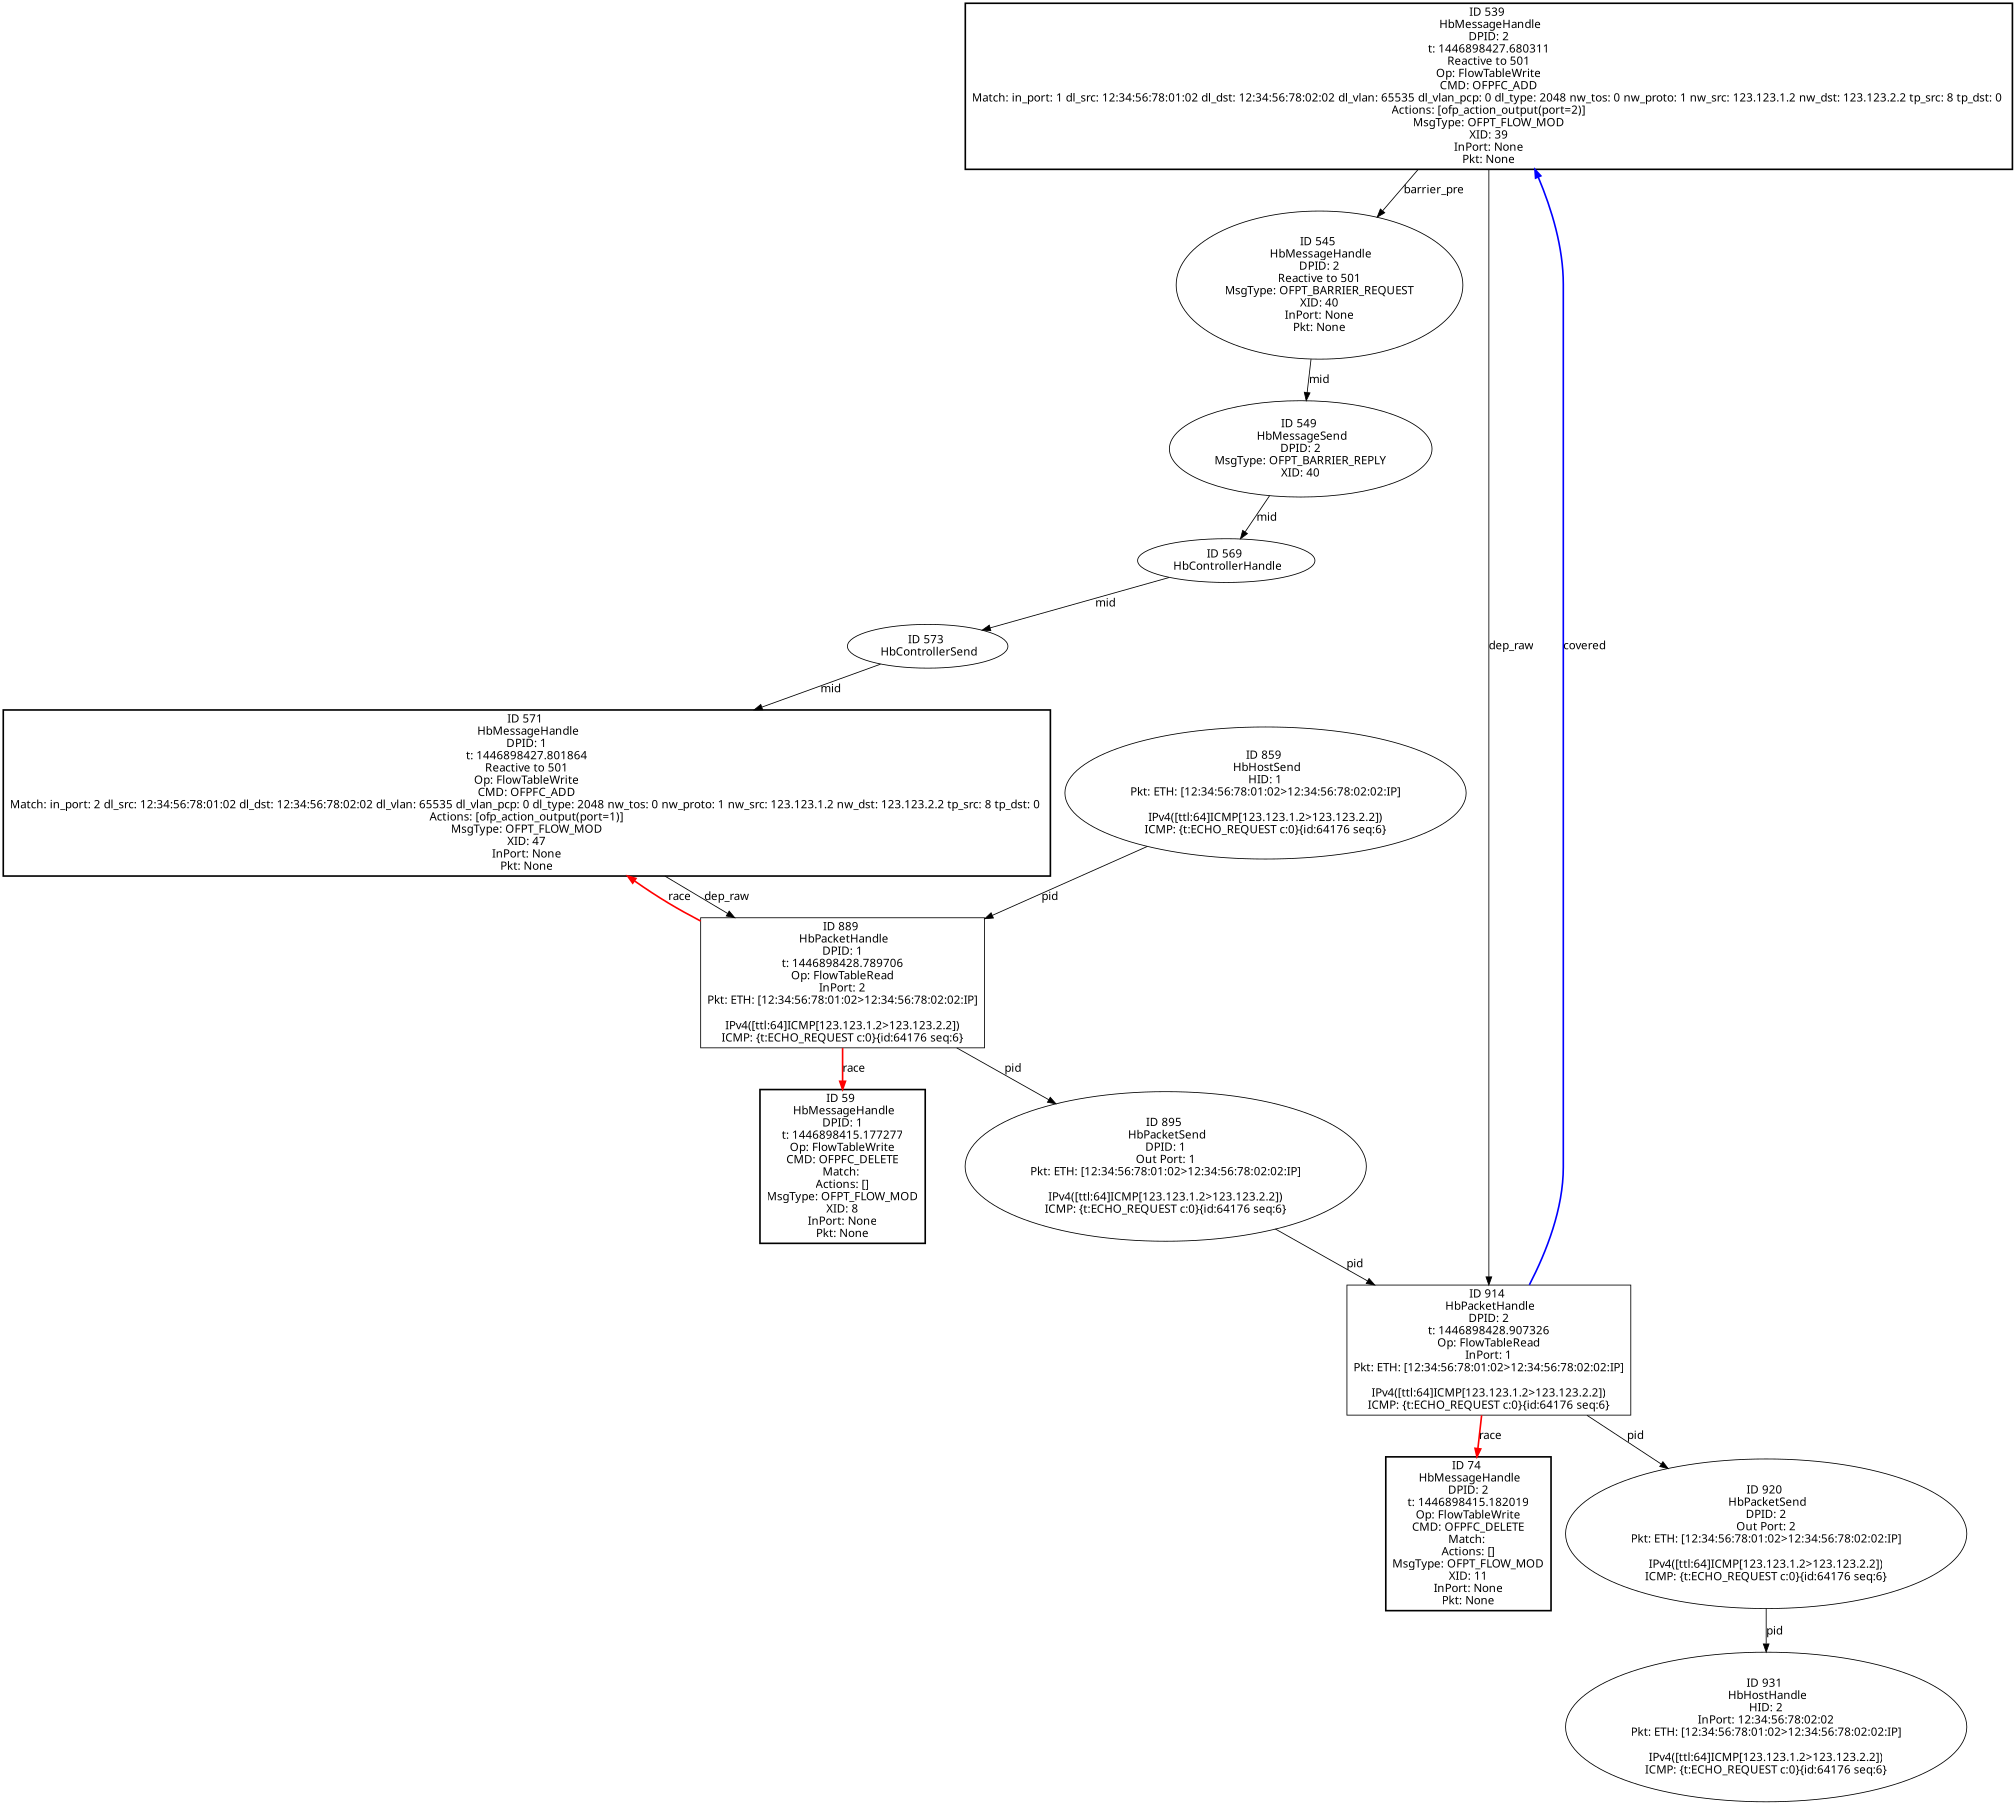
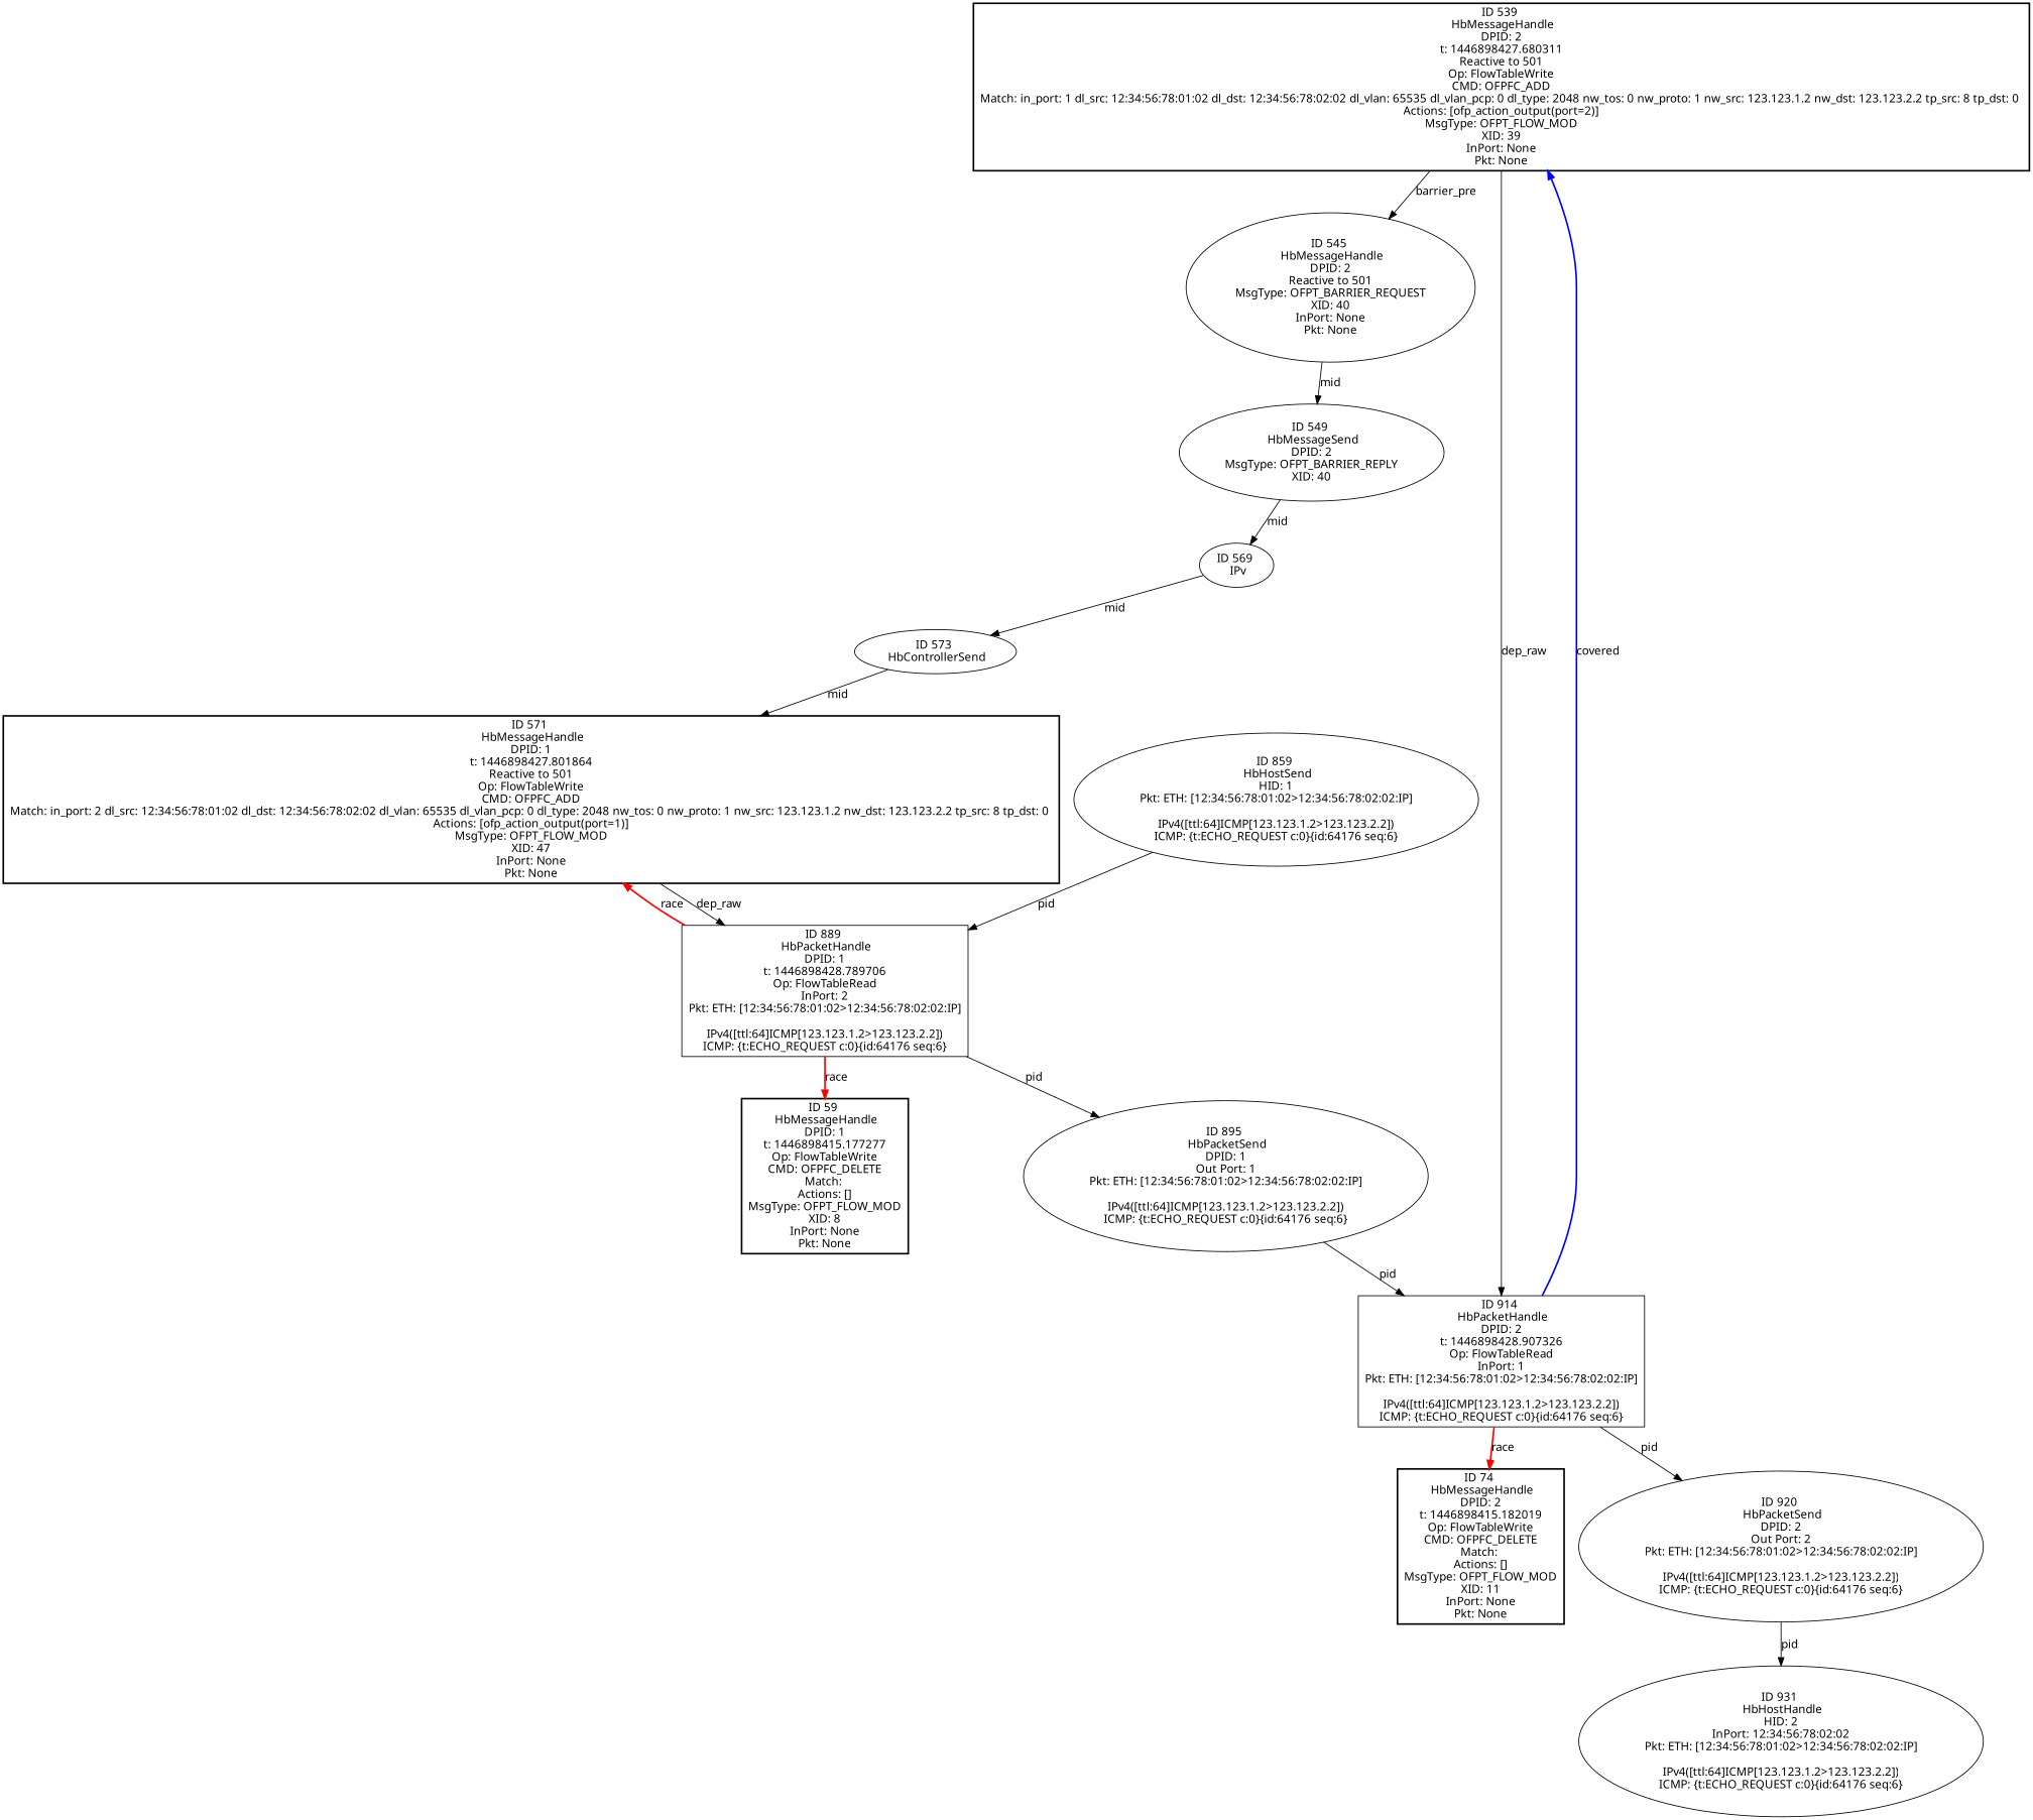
  strict digraph {
    fontname="Noto Sans"
    node [shape=oval fontname="Noto Sans"]
    edge [rel=pid fontname="Noto Sans"]
    n1 [cmd_type="Reactive to 501" event="hb_events.HbMessageHandle object at 0x1116503d0" label="ID 539 \n HbMessageHandle\nDPID: 2\nt: 1446898427.680311\nReactive to 501\nOp: FlowTableWrite\nCMD: OFPFC_ADD\nMatch: in_port: 1 dl_src: 12:34:56:78:01:02 dl_dst: 12:34:56:78:02:02 dl_vlan: 65535 dl_vlan_pcp: 0 dl_type: 2048 nw_tos: 0 nw_proto: 1 nw_src: 123.123.1.2 nw_dst: 123.123.2.2 tp_src: 8 tp_dst: 0 \nActions: [ofp_action_output(port=2)]\nMsgType: OFPT_FLOW_MOD\nXID: 39\nInPort: None\nPkt: None" shape=box style=bold]
    n2 [cmd_type="Reactive to 501" event="hb_events.HbMessageHandle object at 0x111650590" label="ID 545 \n HbMessageHandle\nDPID: 2\nReactive to 501\nMsgType: OFPT_BARRIER_REQUEST\nXID: 40\nInPort: None\nPkt: None"]
    n3 [event="hb_events.HbPacketHandle object at 0x1117c3e10" label="ID 914 \n HbPacketHandle\nDPID: 2\nt: 1446898428.907326\nOp: FlowTableRead\nInPort: 1\nPkt: ETH: [12:34:56:78:01:02>12:34:56:78:02:02:IP]\n\nIPv4([ttl:64]ICMP[123.123.1.2>123.123.2.2])\nICMP: {t:ECHO_REQUEST c:0}{id:64176 seq:6}" shape=box]
    n4 [cmd_type="Reactive to 501" event="hb_events.HbMessageHandle object at 0x11165cbd0" label="ID 571 \n HbMessageHandle\nDPID: 1\nt: 1446898427.801864\nReactive to 501\nOp: FlowTableWrite\nCMD: OFPFC_ADD\nMatch: in_port: 2 dl_src: 12:34:56:78:01:02 dl_dst: 12:34:56:78:02:02 dl_vlan: 65535 dl_vlan_pcp: 0 dl_type: 2048 nw_tos: 0 nw_proto: 1 nw_src: 123.123.1.2 nw_dst: 123.123.2.2 tp_src: 8 tp_dst: 0 \nActions: [ofp_action_output(port=1)]\nMsgType: OFPT_FLOW_MOD\nXID: 47\nInPort: None\nPkt: None" shape=box style=bold]
    n5 [event="hb_events.HbPacketHandle object at 0x1117a8990" label="ID 889 \n HbPacketHandle\nDPID: 1\nt: 1446898428.789706\nOp: FlowTableRead\nInPort: 2\nPkt: ETH: [12:34:56:78:01:02>12:34:56:78:02:02:IP]\n\nIPv4([ttl:64]ICMP[123.123.1.2>123.123.2.2])\nICMP: {t:ECHO_REQUEST c:0}{id:64176 seq:6}" shape=box]
    n6 [event="hb_events.HbHostHandle object at 0x111749a90" label="ID 931 \n HbHostHandle\nHID: 2\nInPort: 12:34:56:78:02:02\nPkt: ETH: [12:34:56:78:01:02>12:34:56:78:02:02:IP]\n\nIPv4([ttl:64]ICMP[123.123.1.2>123.123.2.2])\nICMP: {t:ECHO_REQUEST c:0}{id:64176 seq:6}"]
    n7 [event="hb_events.HbMessageSend object at 0x1116504d0" label="ID 549 \n HbMessageSend\nDPID: 2\nMsgType: OFPT_BARRIER_REPLY\nXID: 40"]
-   n8 [event="hb_events.HbControllerHandle object at 0x1116562d0" label="ID 569 \n HbControllerHandle"]
+   n8 [event="hb_events.HbControllerHandle object at 0x1116562d0" label="ID 569 \n IPv"]
    n9 [event="hb_events.HbMessageHandle object at 0x1115bd0d0" label="ID 74 \n HbMessageHandle\nDPID: 2\nt: 1446898415.182019\nOp: FlowTableWrite\nCMD: OFPFC_DELETE\nMatch: \nActions: []\nMsgType: OFPT_FLOW_MOD\nXID: 11\nInPort: None\nPkt: None" shape=box style=bold]
    n10 [event="hb_events.HbMessageHandle object at 0x1115aead0" label="ID 59 \n HbMessageHandle\nDPID: 1\nt: 1446898415.177277\nOp: FlowTableWrite\nCMD: OFPFC_DELETE\nMatch: \nActions: []\nMsgType: OFPT_FLOW_MOD\nXID: 8\nInPort: None\nPkt: None" shape=box style=bold]
    n11 [event="hb_events.HbPacketSend object at 0x1117c80d0" label="ID 920 \n HbPacketSend\nDPID: 2\nOut Port: 2\nPkt: ETH: [12:34:56:78:01:02>12:34:56:78:02:02:IP]\n\nIPv4([ttl:64]ICMP[123.123.1.2>123.123.2.2])\nICMP: {t:ECHO_REQUEST c:0}{id:64176 seq:6}"]
    n12 [event="hb_events.HbControllerSend object at 0x111656d10" label="ID 573 \n HbControllerSend"]
    n13 [event="hb_events.HbPacketSend object at 0x1117aeed0" label="ID 895 \n HbPacketSend\nDPID: 1\nOut Port: 1\nPkt: ETH: [12:34:56:78:01:02>12:34:56:78:02:02:IP]\n\nIPv4([ttl:64]ICMP[123.123.1.2>123.123.2.2])\nICMP: {t:ECHO_REQUEST c:0}{id:64176 seq:6}"]
    n14 [event="hb_events.HbHostSend object at 0x11178d250" label="ID 859 \n HbHostSend\nHID: 1\nPkt: ETH: [12:34:56:78:01:02>12:34:56:78:02:02:IP]\n\nIPv4([ttl:64]ICMP[123.123.1.2>123.123.2.2])\nICMP: {t:ECHO_REQUEST c:0}{id:64176 seq:6}"]
    n1 -> n2 [label=barrier_pre rel=barrier_pre]
    n1 -> n3 [label=dep_raw rel=dep_raw]
    n2 -> n7 [label=mid rel=mid]
    n3 -> n1 [color=blue harmful=True label=covered rel=covered style=bold]
    n3 -> n9 [color=red harmful=True label=race rel=race style=bold]
    n3 -> n11 [label=pid]
    n4 -> n5 [label=dep_raw rel=dep_raw]
    n5 -> n4 [color=red harmful=True label=race rel=race style=bold]
    n5 -> n10 [color=red harmful=True label=race rel=race style=bold]
    n5 -> n13 [label=pid]
    n7 -> n8 [label=mid rel=mid]
    n8 -> n12 [label=mid rel=mid]
    n11 -> n6 [label=pid]
    n12 -> n4 [label=mid rel=mid]
    n13 -> n3 [label=pid]
    n14 -> n5 [label=pid]
  }
